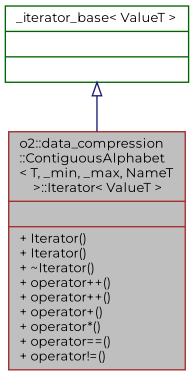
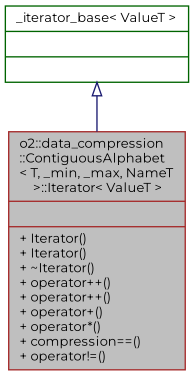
  digraph {
    fontname=Montserrat
    node [fontname=Montserrat fontsize=10 shape=record]
-   n1 [color=brown fillcolor=grey75 fontcolor=black height=0.2 label="{o2::data_compression\l::ContiguousAlphabet\l\< T, _min, _max, NameT\l \>::Iterator\< ValueT \>\n||+ Iterator()\l+ Iterator()\l+ ~Iterator()\l+ operator++()\l+ operator++()\l+ operator+()\l+ operator*()\l+ operator==()\l+ operator!=()\l}" style=filled width=0.4]
+   n1 [color=brown fillcolor=grey75 fontcolor=black height=0.2 label="{o2::data_compression\l::ContiguousAlphabet\l\< T, _min, _max, NameT\l \>::Iterator\< ValueT \>\n||+ Iterator()\l+ Iterator()\l+ ~Iterator()\l+ operator++()\l+ operator++()\l+ operator+()\l+ operator*()\l+ compression==()\l+ operator!=()\l}" style=filled width=0.4]
    n2 [color=darkgreen height=0.2 label="{_iterator_base\< ValueT \>\n||}" width=0.4]
    n2 -> n1 [arrowtail=onormal color=midnightblue dir=back fontname=Montserrat fontsize=10 labelfontname=Helvetica labelfontsize=10 style=solid]
  }
